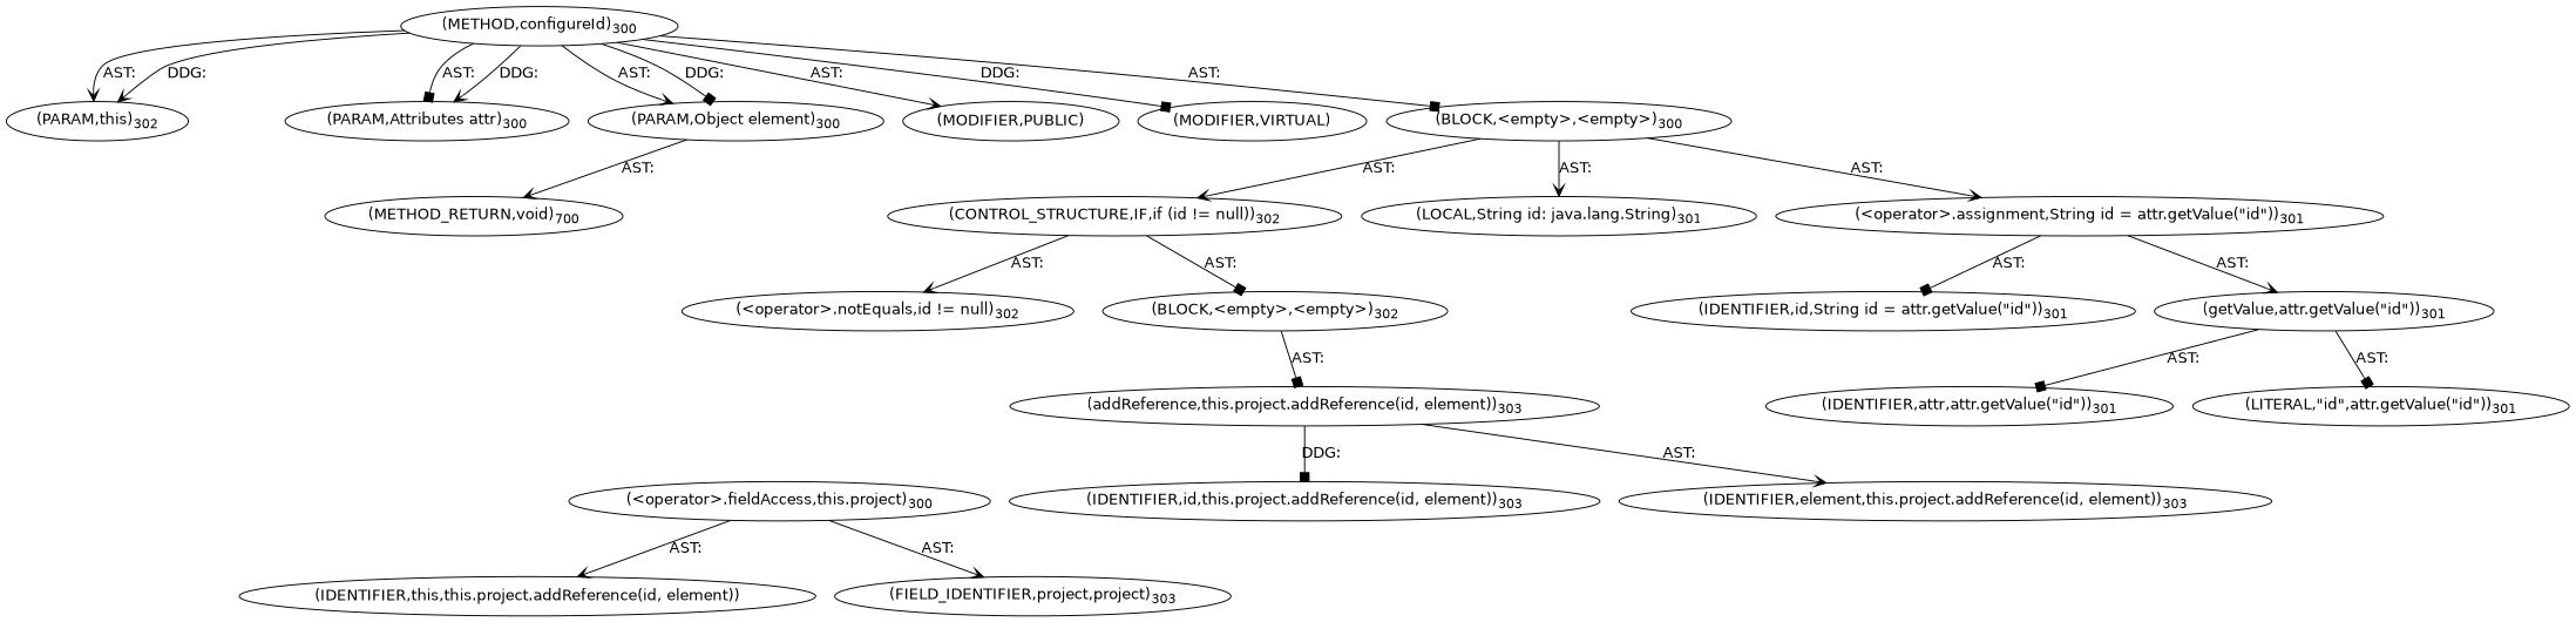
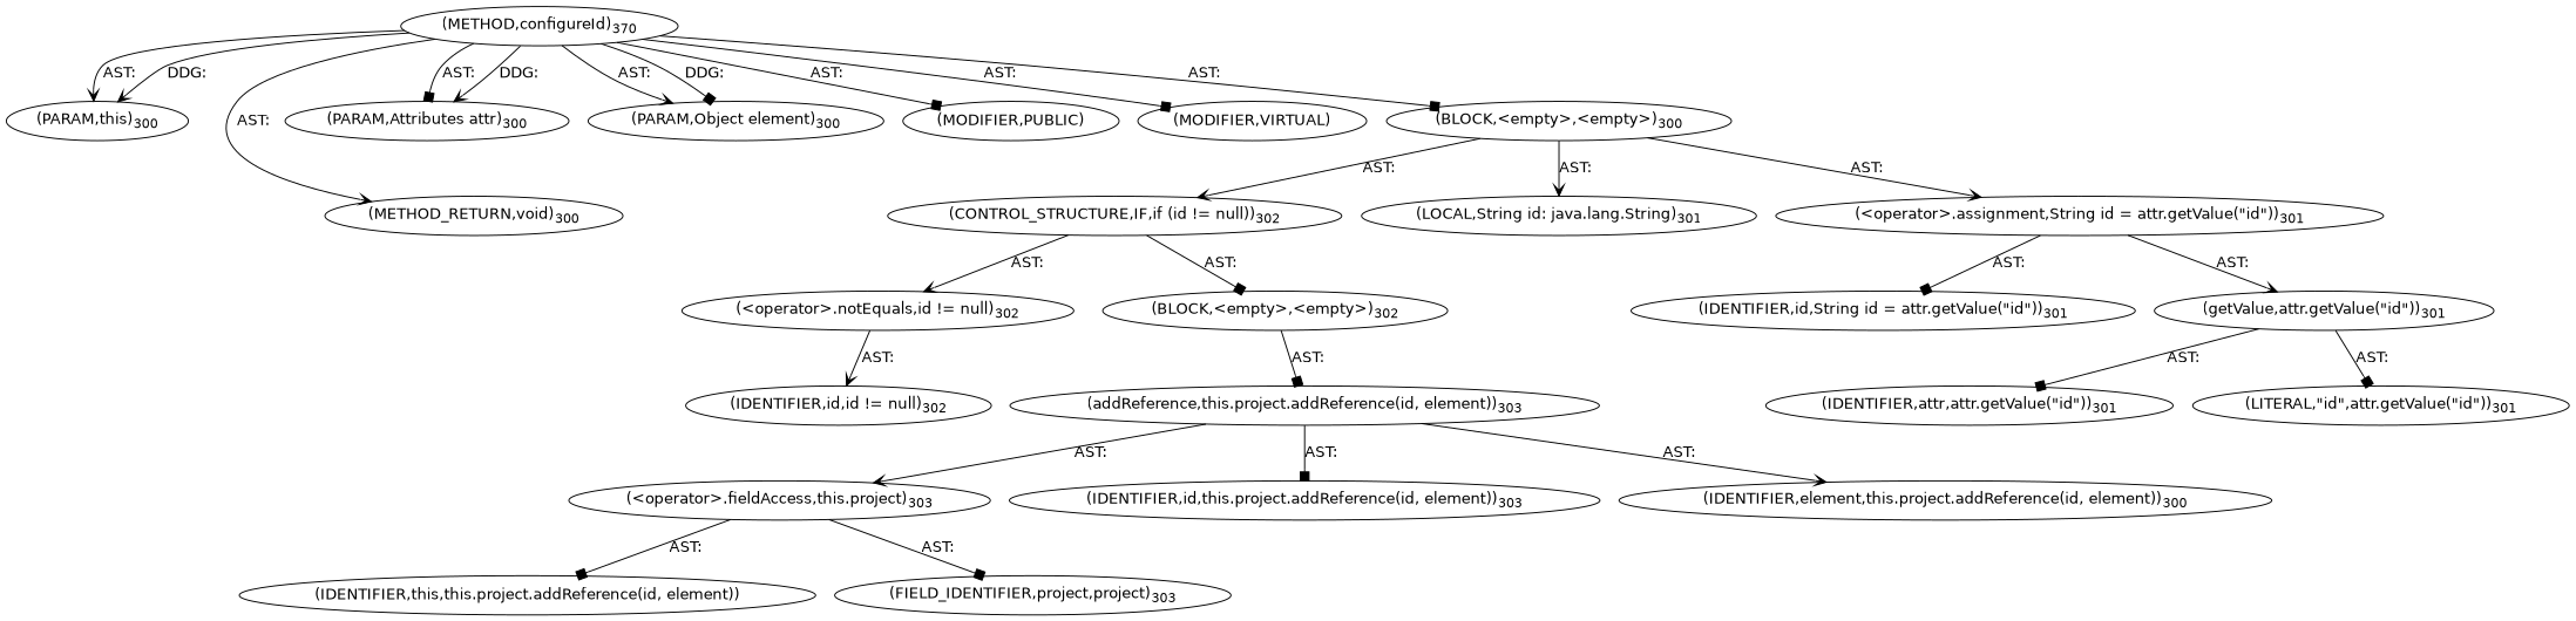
  digraph {
    fontname="DejaVu Sans"
    node [fontname="DejaVu Sans"]
    edge [arrowhead=vee fontname="DejaVu Sans"]
-   n1 [label=<(METHOD,configureId)<SUB>300</SUB>>]
-   n2 [label=<(PARAM,this)<SUB>302</SUB>>]
+   n1 [label=<(METHOD,configureId)<SUB>370</SUB>>]
+   n2 [label=<(PARAM,this)<SUB>300</SUB>>]
    n3 [label=<(PARAM,Object element)<SUB>300</SUB>>]
    n4 [label=<(PARAM,Attributes attr)<SUB>300</SUB>>]
    n5 [label=<(BLOCK,&lt;empty&gt;,&lt;empty&gt;)<SUB>300</SUB>>]
    n6 [label=<(MODIFIER,PUBLIC)>]
    n7 [label=<(MODIFIER,VIRTUAL)>]
-   n8 [label=<(METHOD_RETURN,void)<SUB>700</SUB>>]
+   n8 [label=<(METHOD_RETURN,void)<SUB>300</SUB>>]
    n9 [label=<(LOCAL,String id: java.lang.String)<SUB>301</SUB>>]
    n10 [label=<(&lt;operator&gt;.assignment,String id = attr.getValue(&quot;id&quot;))<SUB>301</SUB>>]
    n11 [label=<(CONTROL_STRUCTURE,IF,if (id != null))<SUB>302</SUB>>]
    n12 [label=<(IDENTIFIER,id,String id = attr.getValue(&quot;id&quot;))<SUB>301</SUB>>]
    n13 [label=<(getValue,attr.getValue(&quot;id&quot;))<SUB>301</SUB>>]
    n14 [label=<(&lt;operator&gt;.notEquals,id != null)<SUB>302</SUB>>]
    n15 [label=<(BLOCK,&lt;empty&gt;,&lt;empty&gt;)<SUB>302</SUB>>]
    n16 [label=<(IDENTIFIER,attr,attr.getValue(&quot;id&quot;))<SUB>301</SUB>>]
    n17 [label=<(LITERAL,&quot;id&quot;,attr.getValue(&quot;id&quot;))<SUB>301</SUB>>]
+   n18 [label=<(IDENTIFIER,id,id != null)<SUB>302</SUB>>]
    n19 [label=<(addReference,this.project.addReference(id, element))<SUB>303</SUB>>]
-   n20 [label=<(&lt;operator&gt;.fieldAccess,this.project)<SUB>300</SUB>>]
+   n20 [label=<(&lt;operator&gt;.fieldAccess,this.project)<SUB>303</SUB>>]
    n21 [label=<(IDENTIFIER,id,this.project.addReference(id, element))<SUB>303</SUB>>]
-   n22 [label=<(IDENTIFIER,element,this.project.addReference(id, element))<SUB>303</SUB>>]
+   n22 [label=<(IDENTIFIER,element,this.project.addReference(id, element))<SUB>300</SUB>>]
    n23 [label=<(IDENTIFIER,this,this.project.addReference(id, element))>]
    n24 [label=<(FIELD_IDENTIFIER,project,project)<SUB>303</SUB>>]
    n1 -> n2 [label="AST: "]
    n1 -> n2 [label="DDG: "]
    n1 -> n3 [label="AST: "]
    n1 -> n3 [arrowhead=box label="DDG: "]
    n1 -> n4 [arrowhead=box label="AST: "]
    n1 -> n4 [label="DDG: "]
    n1 -> n5 [arrowhead=box label="AST: "]
-   n1 -> n6 [label="AST: "]
-   n1 -> n7 [arrowhead=box label="DDG: "]
-   n3 -> n8 [label="AST: "]
+   n1 -> n6 [arrowhead=box label="AST: "]
+   n1 -> n7 [arrowhead=box label="AST: "]
+   n1 -> n8 [label="AST: "]
    n5 -> n9 [label="AST: "]
    n5 -> n10 [label="AST: "]
    n5 -> n11 [label="AST: "]
    n10 -> n12 [arrowhead=box label="AST: "]
    n10 -> n13 [label="AST: "]
    n11 -> n14 [label="AST: "]
    n11 -> n15 [arrowhead=box label="AST: "]
    n13 -> n16 [arrowhead=box label="AST: "]
    n13 -> n17 [arrowhead=box label="AST: "]
+   n14 -> n18 [label="AST: "]
    n15 -> n19 [arrowhead=box label="AST: "]
-   n19 -> n21 [arrowhead=box label="DDG: "]
+   n19 -> n20 [label="AST: "]
+   n19 -> n21 [arrowhead=box label="AST: "]
    n19 -> n22 [label="AST: "]
-   n20 -> n23 [label="AST: "]
-   n20 -> n24 [label="AST: "]
+   n20 -> n23 [arrowhead=box label="AST: "]
+   n20 -> n24 [arrowhead=box label="AST: "]
  }
